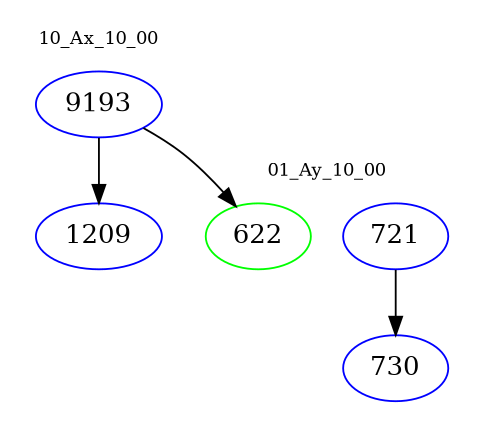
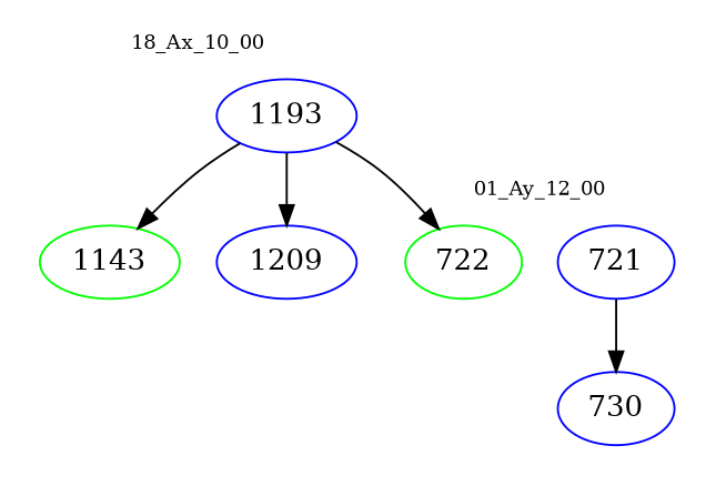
  digraph {
    node [color=blue]
    edge [color=black]
    n1 [label=721]
-   n2 [color=green label=622]
+   n2 [color=green label=722]
    n3 [label=730]
-   n4 [label=9193]
+   n4 [label=1193]
+   n5 [color=green label=1143]
    n6 [label=1209]
    subgraph cluster_1 {
      color=white
      fontsize=10
-     label="01_Ay_10_00"
+     label="01_Ay_12_00"
      n1
      n2
      n3
    }
    subgraph cluster_2 {
      color=white
      fontsize=10
-     label="10_Ax_10_00"
+     label="18_Ax_10_00"
      n4
+     n5
      n6
    }
    n1 -> n3
    n4 -> n2
+   n4 -> n5
    n4 -> n6
  }
